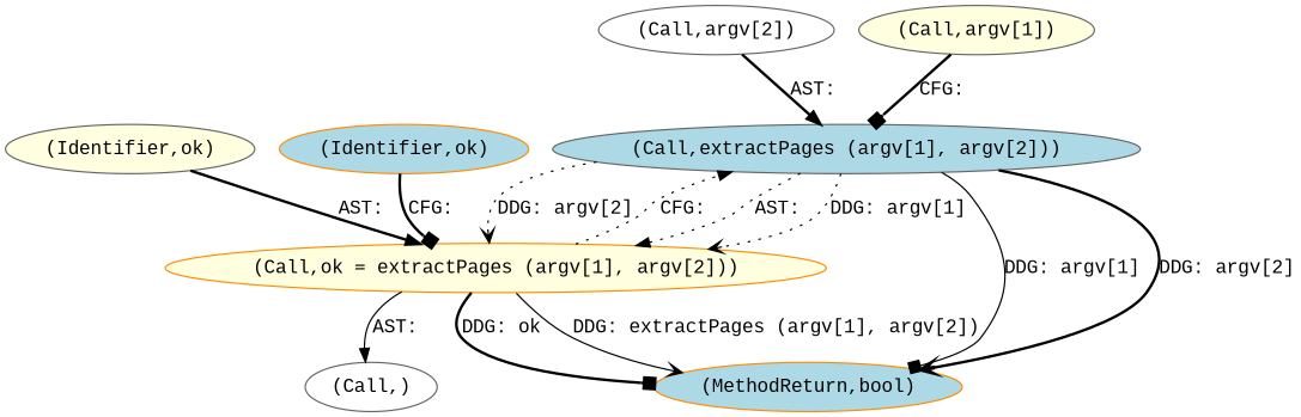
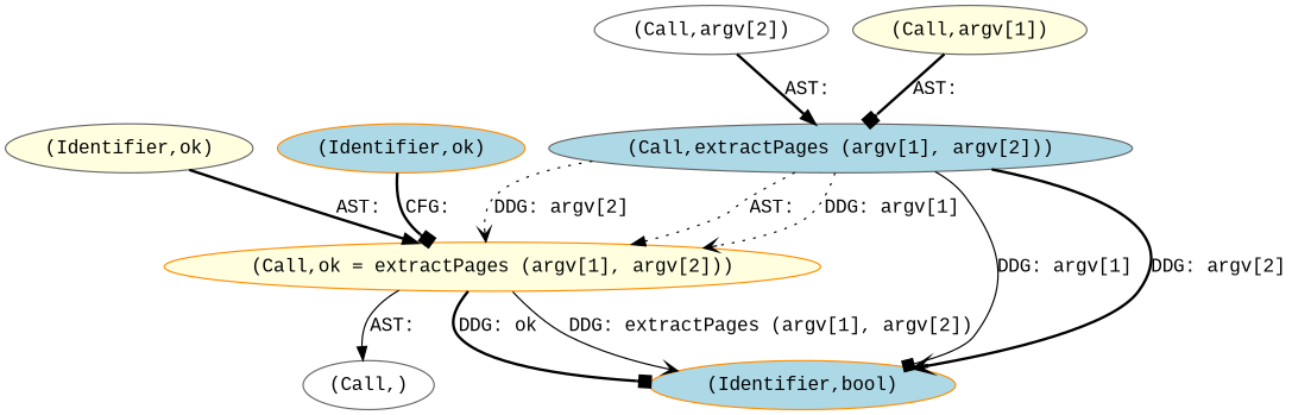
  digraph {
    fontname="Liberation Mono"
    node [color=gray40 fillcolor=lightblue fontname="Liberation Mono" style=filled]
    edge [arrowhead=normal fontname="Liberation Mono" style=bold]
    n1 [label="(Call,extractPages (argv[1], argv[2]))"]
    n2 [color=darkorange fillcolor=lightyellow label="(Call,ok = extractPages (argv[1], argv[2]))"]
-   n3 [color=darkorange label="(MethodReturn,bool)"]
+   n3 [color=darkorange label="(Identifier,bool)"]
    n4 [fillcolor=white label="(Call,)"]
    n5 [fillcolor=white label="(Call,argv[2])"]
    n6 [fillcolor=lightyellow label="(Identifier,ok)"]
    n7 [color=darkorange label="(Identifier,ok)"]
    n8 [fillcolor=lightyellow label="(Call,argv[1])"]
    n1 -> n2 [label="AST: " style=dotted]
    n1 -> n2 [arrowhead=vee label="DDG: argv[1]" style=dotted]
    n1 -> n2 [arrowhead=vee label="DDG: argv[2]" style=dotted]
    n1 -> n3 [arrowhead=box label="DDG: argv[1]" style=solid]
    n1 -> n3 [arrowhead=vee label="DDG: argv[2]"]
-   n2 -> n1 [label="CFG: " style=dotted]
    n2 -> n3 [arrowhead=box label="DDG: ok"]
    n2 -> n3 [arrowhead=vee label="DDG: extractPages (argv[1], argv[2])" style=solid]
    n2 -> n4 [label="AST: " style=solid]
    n5 -> n1 [label="AST: "]
    n6 -> n2 [label="AST: "]
    n7 -> n2 [arrowhead=box label="CFG: "]
-   n8 -> n1 [arrowhead=box label="CFG: "]
+   n8 -> n1 [arrowhead=box label="AST: "]
  }
